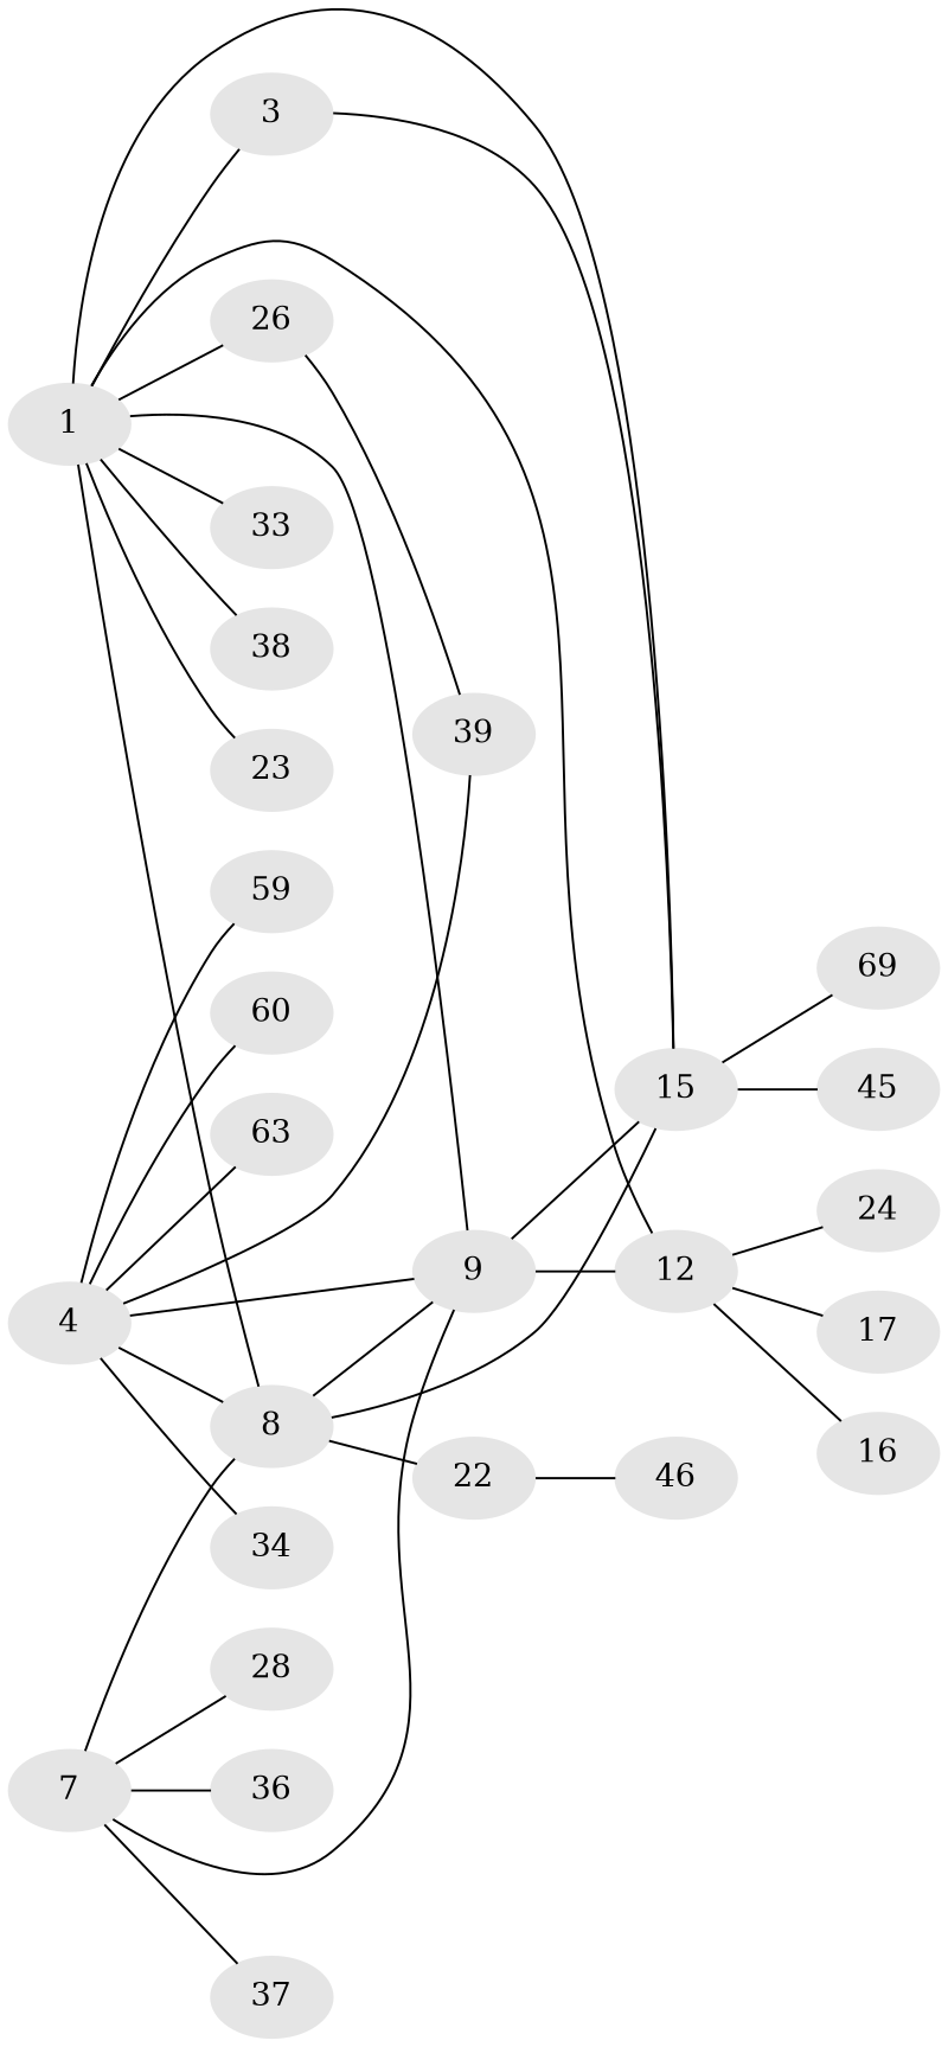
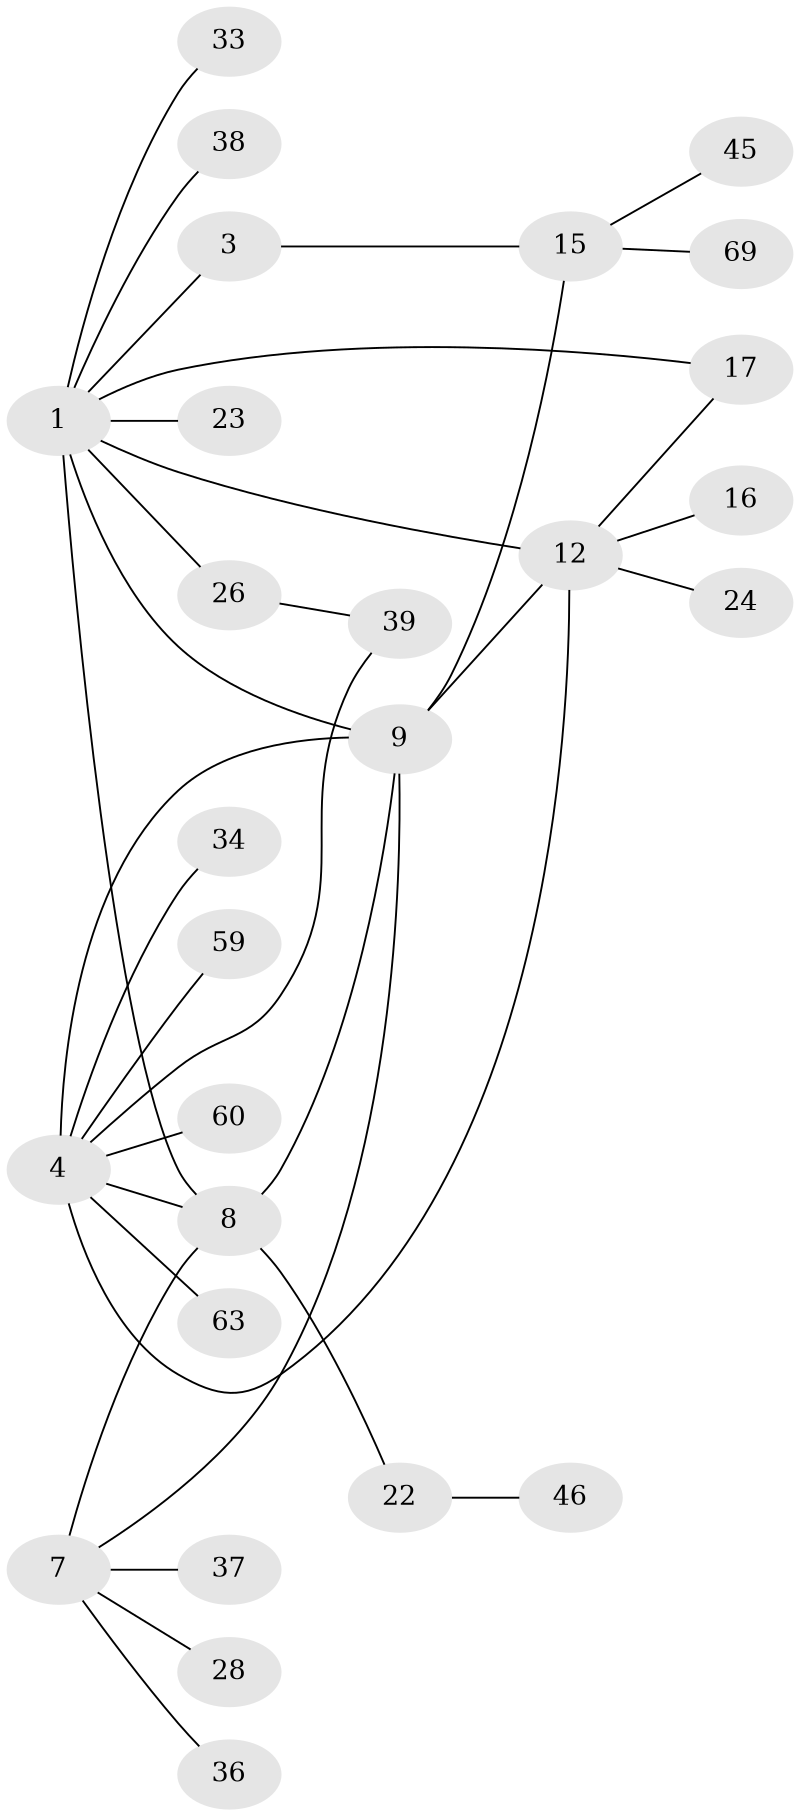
  graph {
    rankdir=LR
    node [color=gray90 style=filled]
    1 [super="+25+32+2"]
    3
    8 [super="+15"]
    9 [super="+35+29+10+51+56"]
    12 [super="+21"]
    n6 [label=15 super="+14+54"]
    23 [super="+55"]
    26 [super="+57+61"]
    33 [super="+49"]
    38
    22
    17
    n13 [label=16]
    24
    n15 [label=69 super="+20+69+30"]
    45 [super="+65"]
    39
    4 [super="+16+5+42+43+31+64+50"]
    34
    59
    60
    n22 [label=63]
    7
    28
    36
    37
    46
    1 -- 3 [weight=2]
    1 -- 8 [weight=2]
    1 -- 9
    1 -- 12
-   1 -- n6
+   1 -- 17
    1 -- 23
    1 -- 26
    1 -- 33
    1 -- 38
    3 -- n6
    8 -- 9
-   8 -- n6 [weight=2]
    8 -- 22
    9 -- 12
    9 -- n6
    12 -- 17
    12 -- n13
    12 -- 24
    n6 -- n15
    n6 -- 45
    26 -- 39
    22 -- 46
    4 -- 8 [weight=3]
    4 -- 9
+   4 -- 12
    4 -- 39
    4 -- 34
    4 -- 59
    4 -- 60
    4 -- n22
    7 -- 8
    7 -- 9
    7 -- 28
    7 -- 36
    7 -- 37
  }
